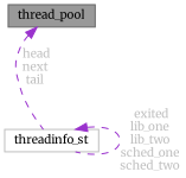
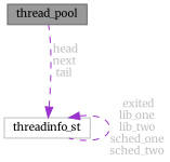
  digraph {
    fontname=Merriweather
    node [fontname=Merriweather fontsize=10 shape=box style=filled]
    edge [color=darkorchid3 dir=back fontcolor=grey fontname=Merriweather fontsize=10 labelfontname=Helvetica labelfontsize=10 style=dashed]
    n1 [color=gray40 fillcolor=grey60 fontcolor=black height=0.2 label=thread_pool width=0.4]
    n2 [color=grey75 fillcolor=white height=0.2 label=threadinfo_st width=0.4]
-   n1 -> n2 [label=" head\nnext\ntail"]
+   n2 -> n1 [label=" head\nnext\ntail"]
    n2 -> n2 [label=" exited\nlib_one\nlib_two\nsched_one\nsched_two"]
  }
